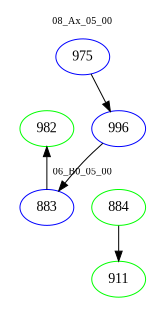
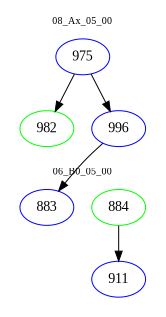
  digraph {
    fontname="Liberation Serif"
    node [color=blue fontname="Liberation Serif"]
    edge [color=black fontname="Liberation Serif"]
    n1 [label=975]
    n2 [color=green label=982]
    n3 [label=996]
    n4 [color=green label=884]
    n5 [label=883]
-   n6 [color=green label=911]
+   n6 [label=911]
    subgraph cluster_1 {
      color=white
      fontsize=10
      label="08_Ax_05_00"
      n1
      n2
      n3
    }
    subgraph cluster_2 {
      color=white
      fontsize=10
      label="06_B0_05_00"
      n4
      n5
      n6
    }
-   n5 -> n2
+   n1 -> n2
    n1 -> n3
    n3 -> n5
    n4 -> n6
  }
